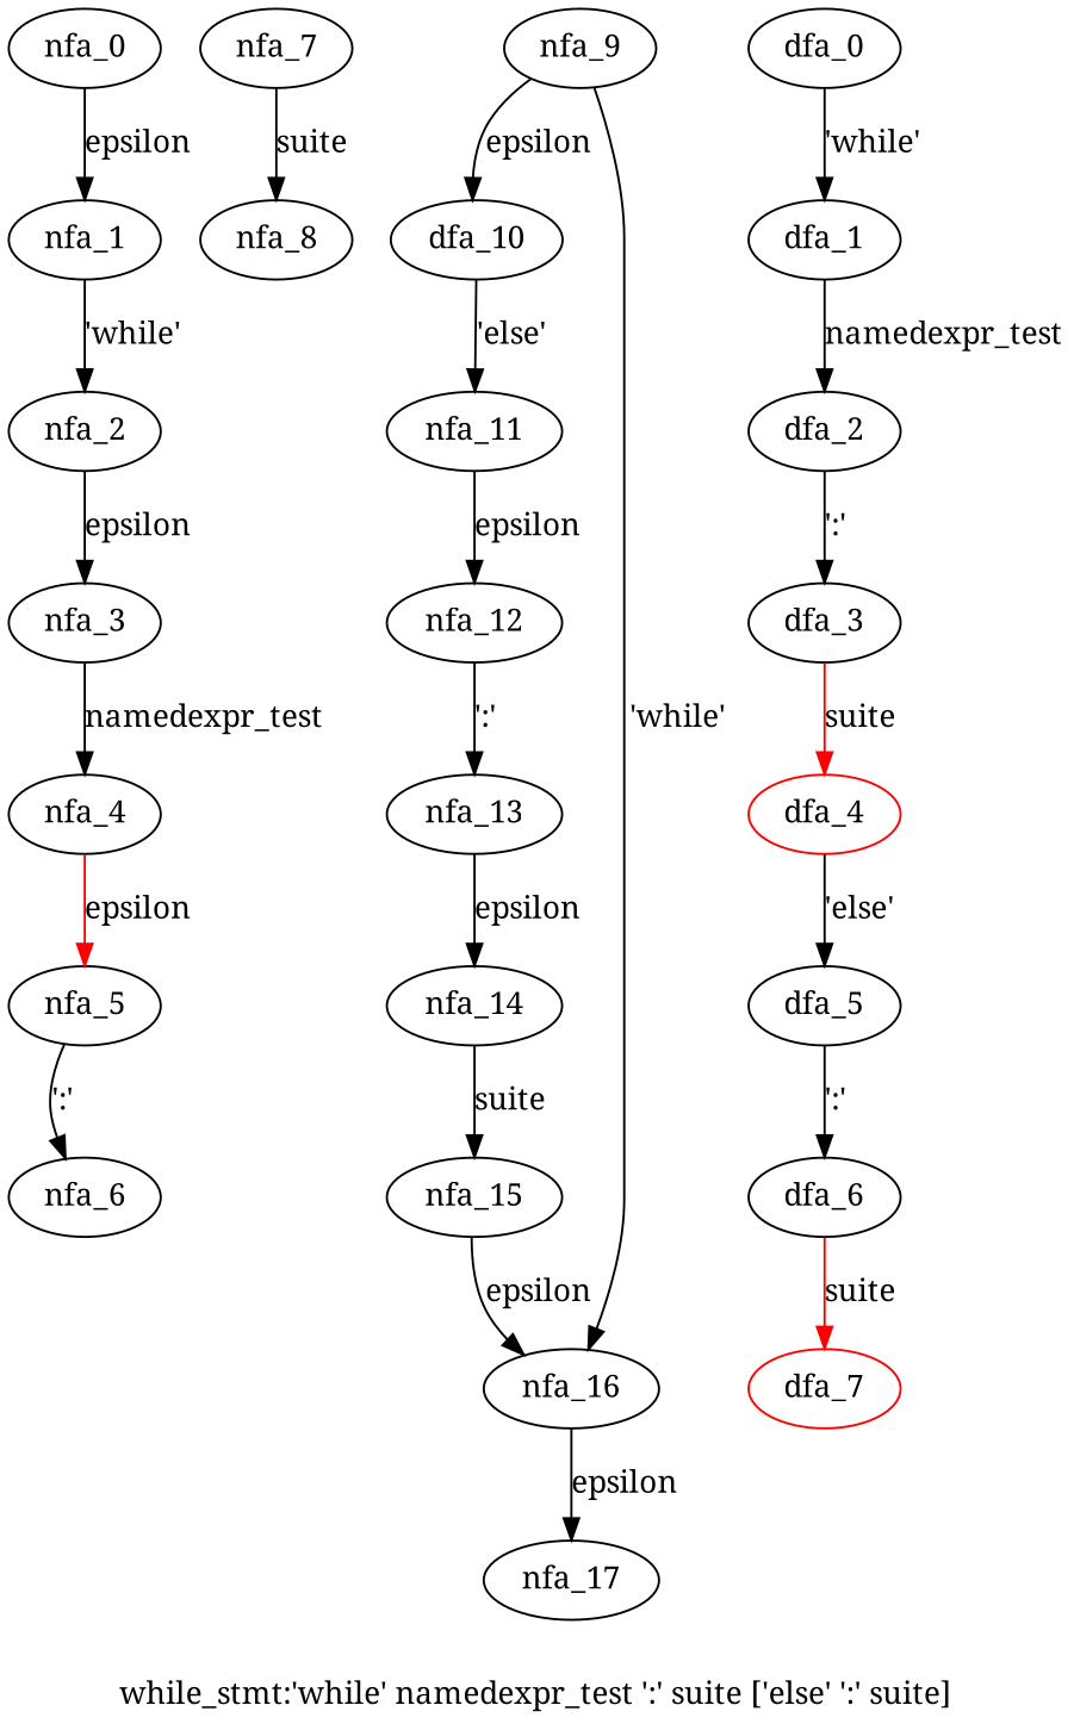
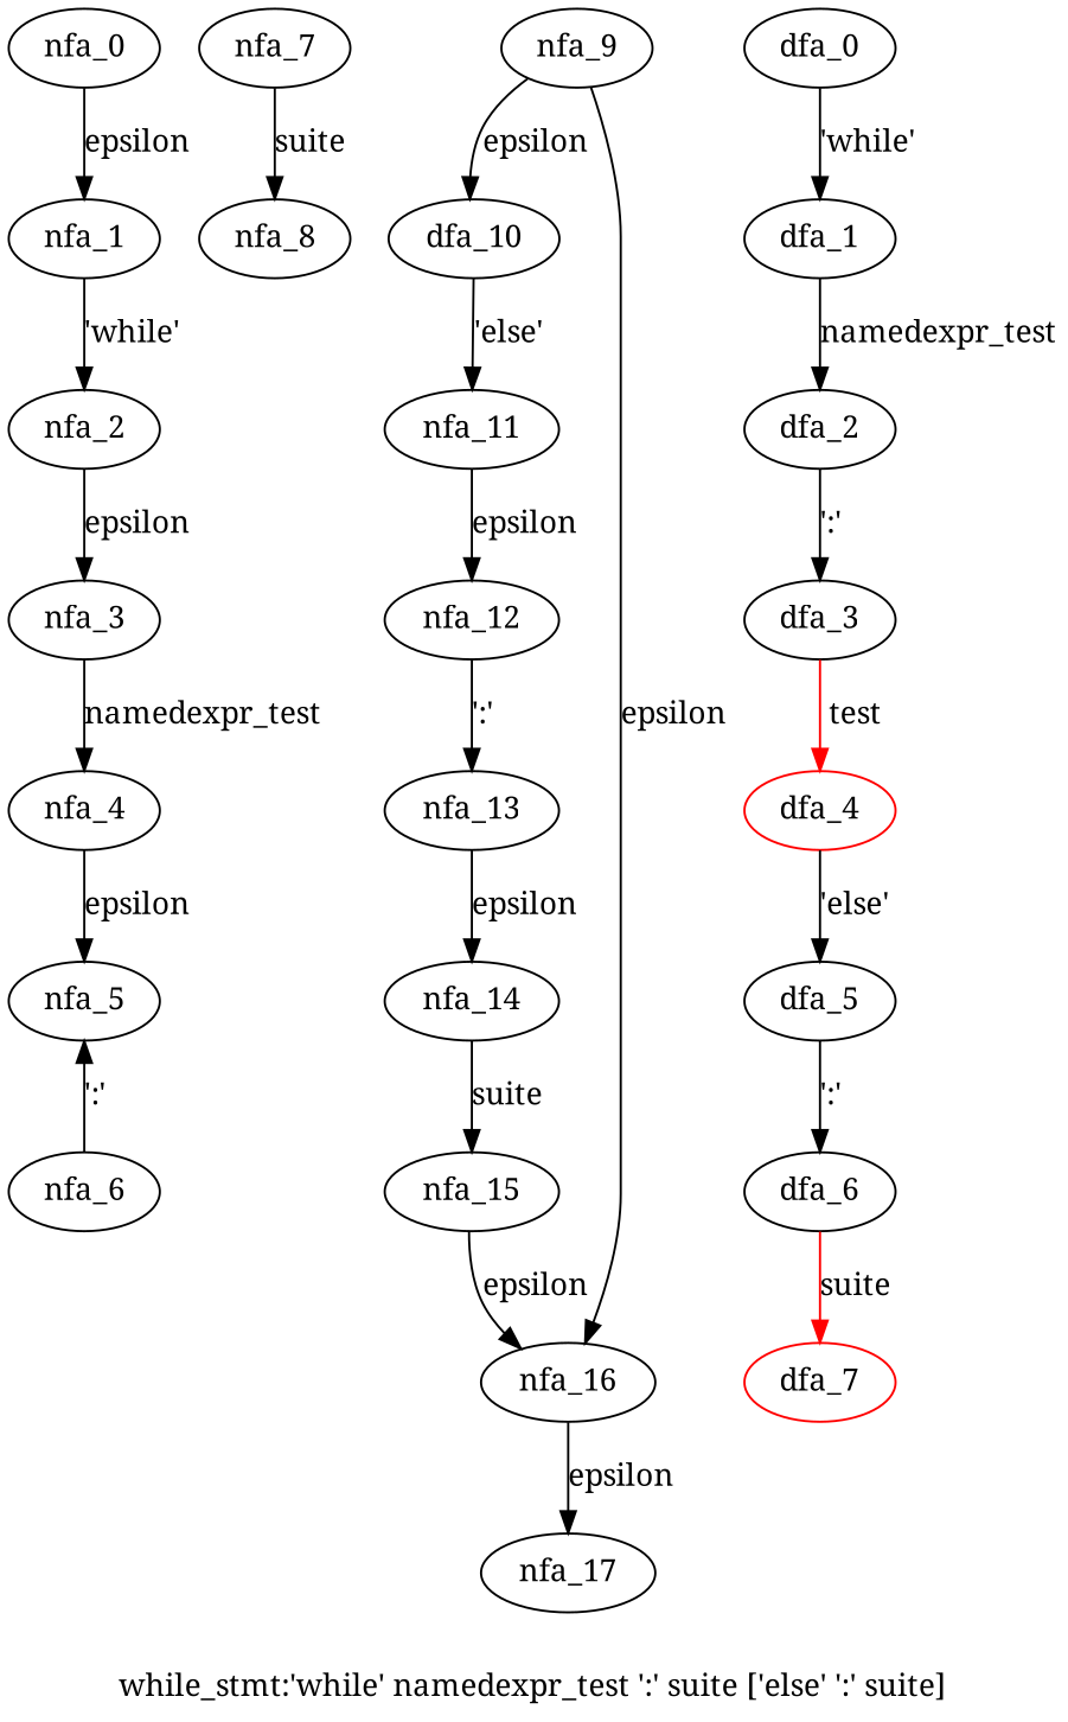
  digraph {
    fontname="Noto Serif"
    label="while_stmt:'while' namedexpr_test ':' suite ['else' ':' suite]"
    node [fontname="Noto Serif"]
    edge [fontname="Noto Serif"]
    nfa_0
    nfa_1
    nfa_2
    nfa_3
    nfa_4
    nfa_5
    nfa_6
    nfa_7
    nfa_8
    nfa_9
    n11 [label=dfa_10]
    nfa_16
    nfa_11
    nfa_12
    nfa_13
    nfa_14
    nfa_15
    nfa_17
    dfa_0
    dfa_1
    dfa_2
    dfa_3
    dfa_4 [color=red]
    dfa_5
    dfa_6
    dfa_7 [color=red]
    subgraph sub_1 {
      nfa_0
      nfa_1
      nfa_2
      nfa_3
      nfa_4
      nfa_5
      nfa_6
      nfa_7
      nfa_8
      nfa_9
      n11
      nfa_16
      nfa_11
      nfa_12
      nfa_13
      nfa_14
      nfa_15
      nfa_17
    }
    subgraph sub_2 {
      dfa_0
      dfa_1
      dfa_2
      dfa_3
      dfa_4
      dfa_5
      dfa_6
      dfa_7
    }
    nfa_0 -> nfa_1 [label=epsilon]
    nfa_1 -> nfa_2 [label="'while'"]
    nfa_2 -> nfa_3 [label=epsilon]
    nfa_3 -> nfa_4 [label=namedexpr_test]
-   nfa_4 -> nfa_5 [label=epsilon color=red]
-   nfa_5 -> nfa_6 [label="':'"]
+   nfa_4 -> nfa_5 [label=epsilon]
+   nfa_6 -> nfa_5 [label="':'"]
    nfa_7 -> nfa_8 [label=suite]
    nfa_9 -> n11 [label=epsilon]
-   nfa_9 -> nfa_16 [label="'while'"]
+   nfa_9 -> nfa_16 [label=epsilon]
    n11 -> nfa_11 [label="'else'"]
    nfa_16 -> nfa_17 [label=epsilon]
    nfa_11 -> nfa_12 [label=epsilon]
    nfa_12 -> nfa_13 [label="':'"]
    nfa_13 -> nfa_14 [label=epsilon]
    nfa_14 -> nfa_15 [label=suite]
    nfa_15 -> nfa_16 [label=epsilon]
    dfa_0 -> dfa_1 [label="'while'"]
    dfa_1 -> dfa_2 [label=namedexpr_test]
    dfa_2 -> dfa_3 [label="':'"]
-   dfa_3 -> dfa_4 [color=red label=suite]
+   dfa_3 -> dfa_4 [color=red label=test]
    dfa_4 -> dfa_5 [label="'else'"]
    dfa_5 -> dfa_6 [label="':'"]
    dfa_6 -> dfa_7 [color=red label=suite]
  }
